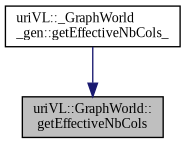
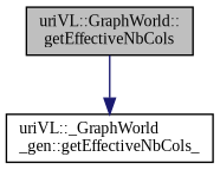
  digraph {
    rankdir=TB
    fontname="Liberation Serif"
    node [color=black fontname="Liberation Serif" fontsize=10 shape=record style=filled]
    n1 [fillcolor=grey75 fontcolor=black height=0.2 label="uriVL::GraphWorld::\lgetEffectiveNbCols" width=0.4]
    n2 [fillcolor=white height=0.2 label="uriVL::_GraphWorld\l_gen::getEffectiveNbCols_" width=0.4]
-   n2 -> n1 [color=midnightblue fontname="Liberation Serif" fontsize=10 labelfontname=Helvetica labelfontsize=10 style=solid]
+   n1 -> n2 [color=midnightblue fontname="Liberation Serif" fontsize=10 labelfontname=Helvetica labelfontsize=10 style=solid]
  }
